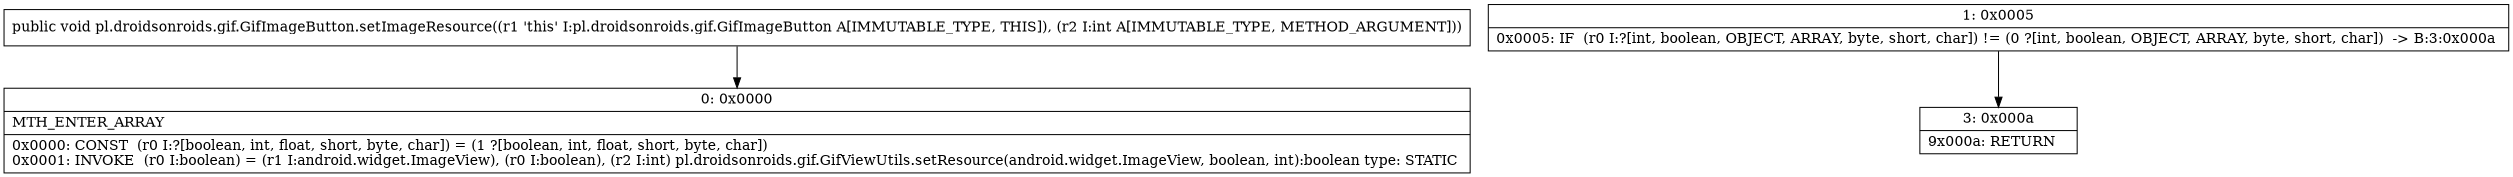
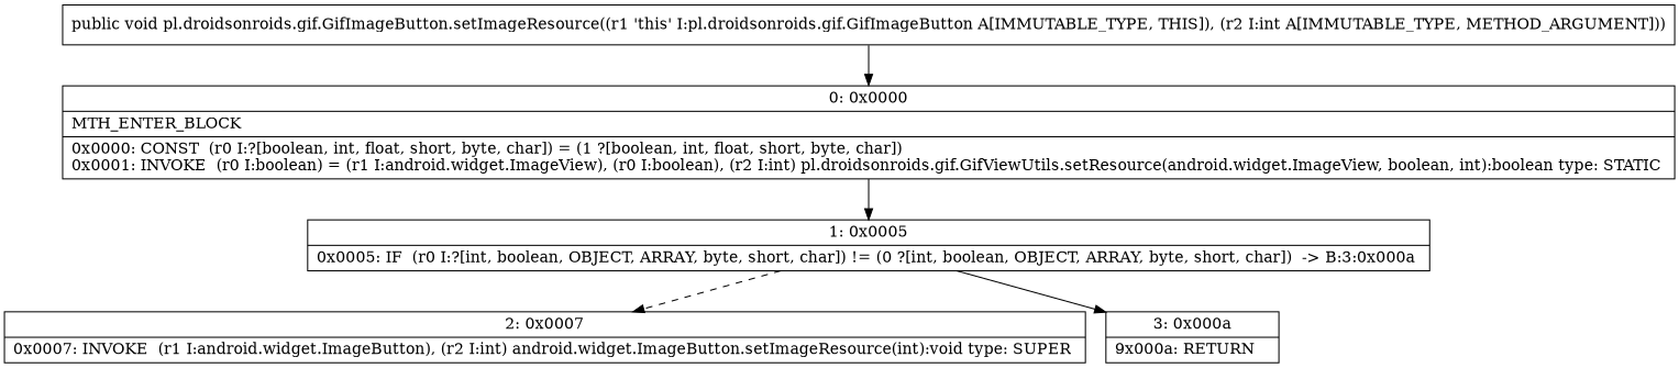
  digraph {
    node [shape=record]
-   n1 [label="{0\:\ 0x0000|MTH_ENTER_ARRAY\l|0x0000: CONST  (r0 I:?[boolean, int, float, short, byte, char]) = (1 ?[boolean, int, float, short, byte, char]) \l0x0001: INVOKE  (r0 I:boolean) = (r1 I:android.widget.ImageView), (r0 I:boolean), (r2 I:int) pl.droidsonroids.gif.GifViewUtils.setResource(android.widget.ImageView, boolean, int):boolean type: STATIC \l}"]
+   n1 [label="{0\:\ 0x0000|MTH_ENTER_BLOCK\l|0x0000: CONST  (r0 I:?[boolean, int, float, short, byte, char]) = (1 ?[boolean, int, float, short, byte, char]) \l0x0001: INVOKE  (r0 I:boolean) = (r1 I:android.widget.ImageView), (r0 I:boolean), (r2 I:int) pl.droidsonroids.gif.GifViewUtils.setResource(android.widget.ImageView, boolean, int):boolean type: STATIC \l}"]
    n2 [label="{1\:\ 0x0005|0x0005: IF  (r0 I:?[int, boolean, OBJECT, ARRAY, byte, short, char]) != (0 ?[int, boolean, OBJECT, ARRAY, byte, short, char])  \-\> B:3:0x000a \l}"]
+   n3 [label="{2\:\ 0x0007|0x0007: INVOKE  (r1 I:android.widget.ImageButton), (r2 I:int) android.widget.ImageButton.setImageResource(int):void type: SUPER \l}"]
    n4 [label="{3\:\ 0x000a|9x000a: RETURN   \l}"]
    n5 [label="{public void pl.droidsonroids.gif.GifImageButton.setImageResource((r1 'this' I:pl.droidsonroids.gif.GifImageButton A[IMMUTABLE_TYPE, THIS]), (r2 I:int A[IMMUTABLE_TYPE, METHOD_ARGUMENT])) }"]
+   n1 -> n2
+   n2 -> n3 [style=dashed]
    n2 -> n4
    n5 -> n1
  }
